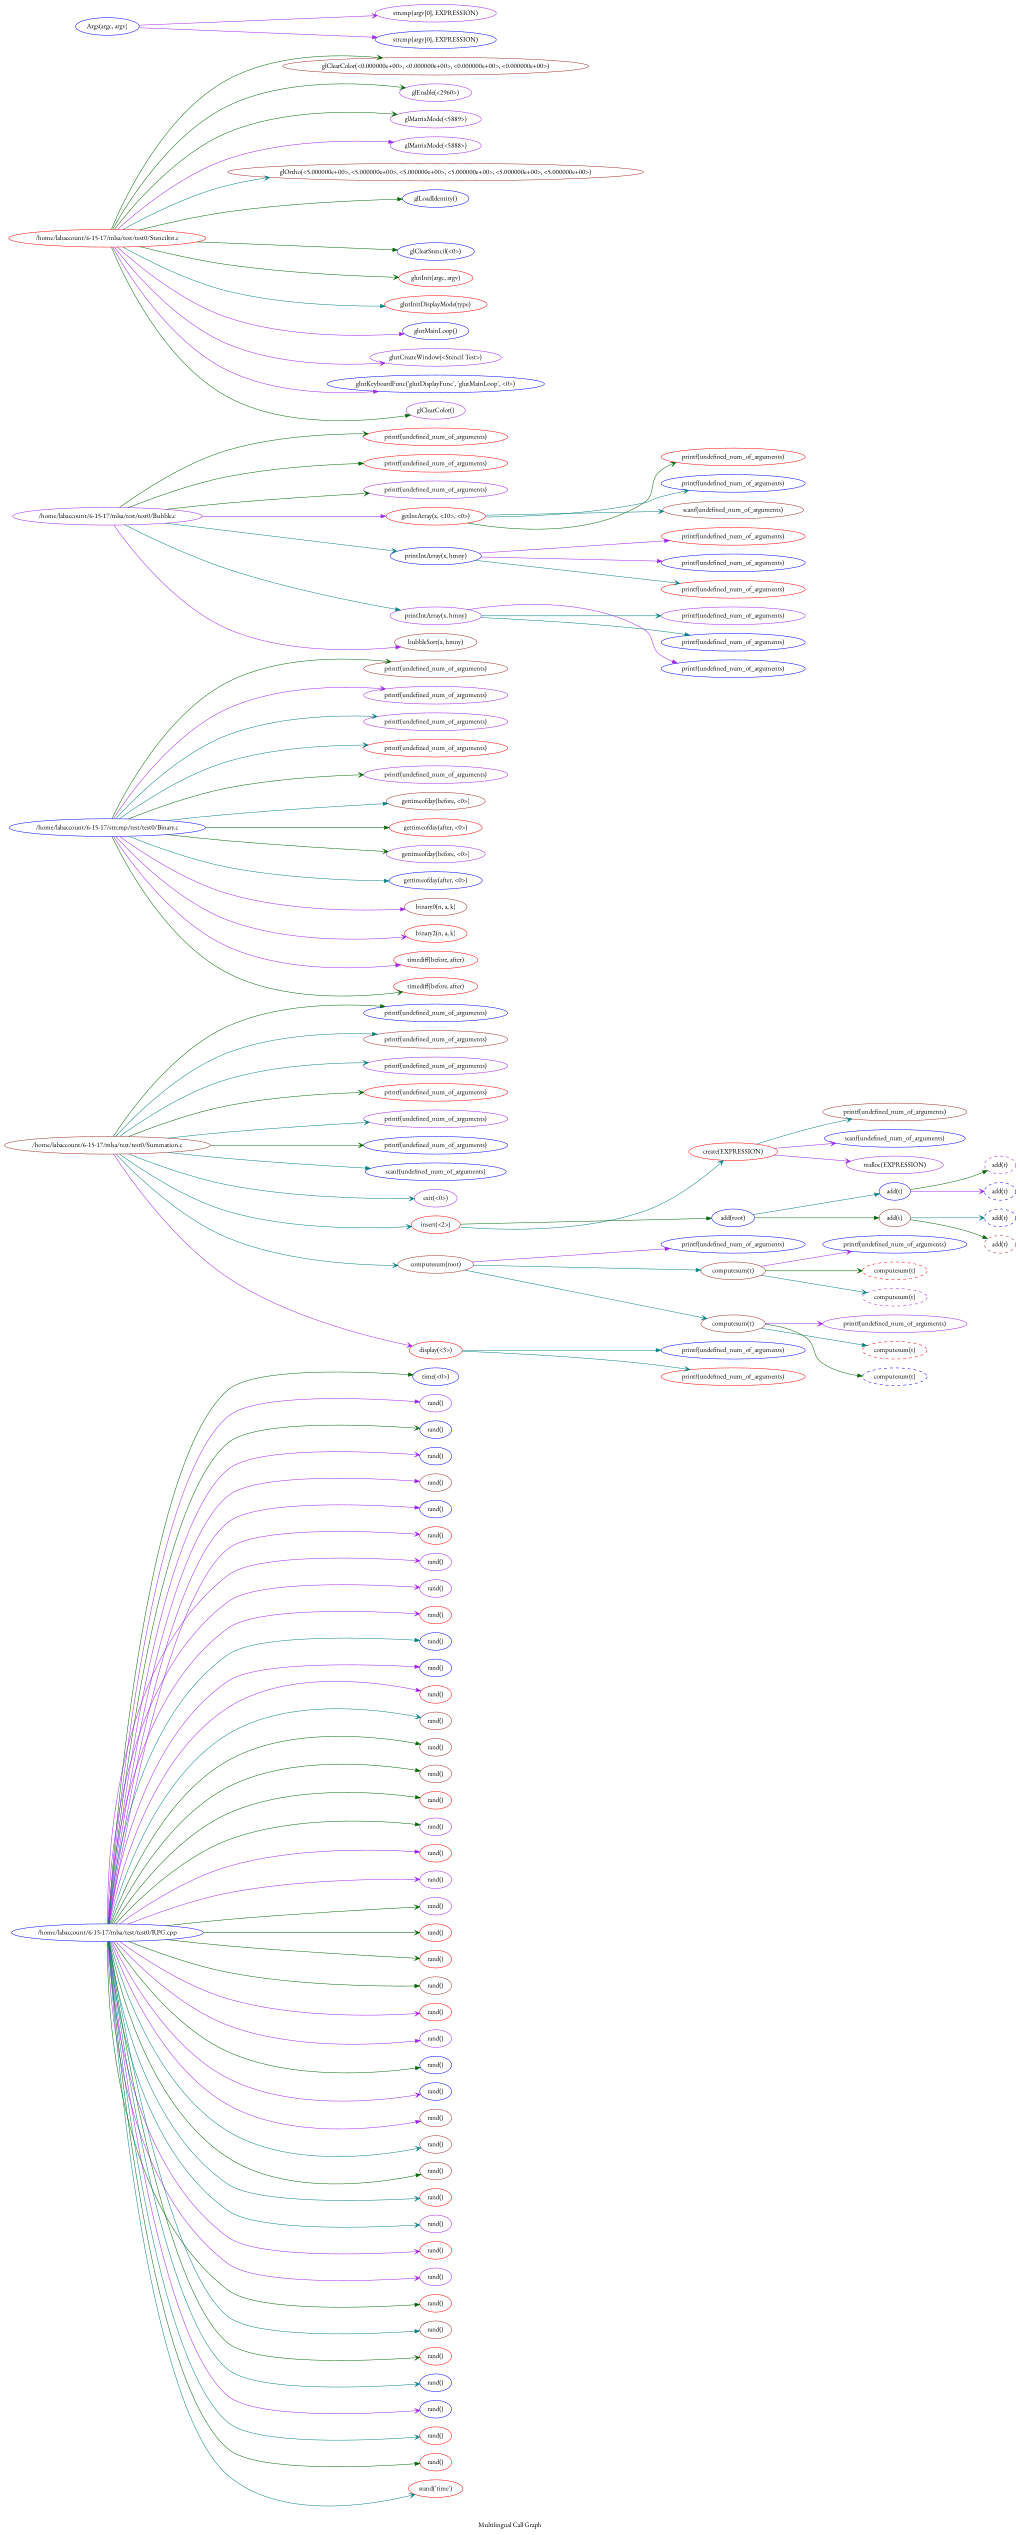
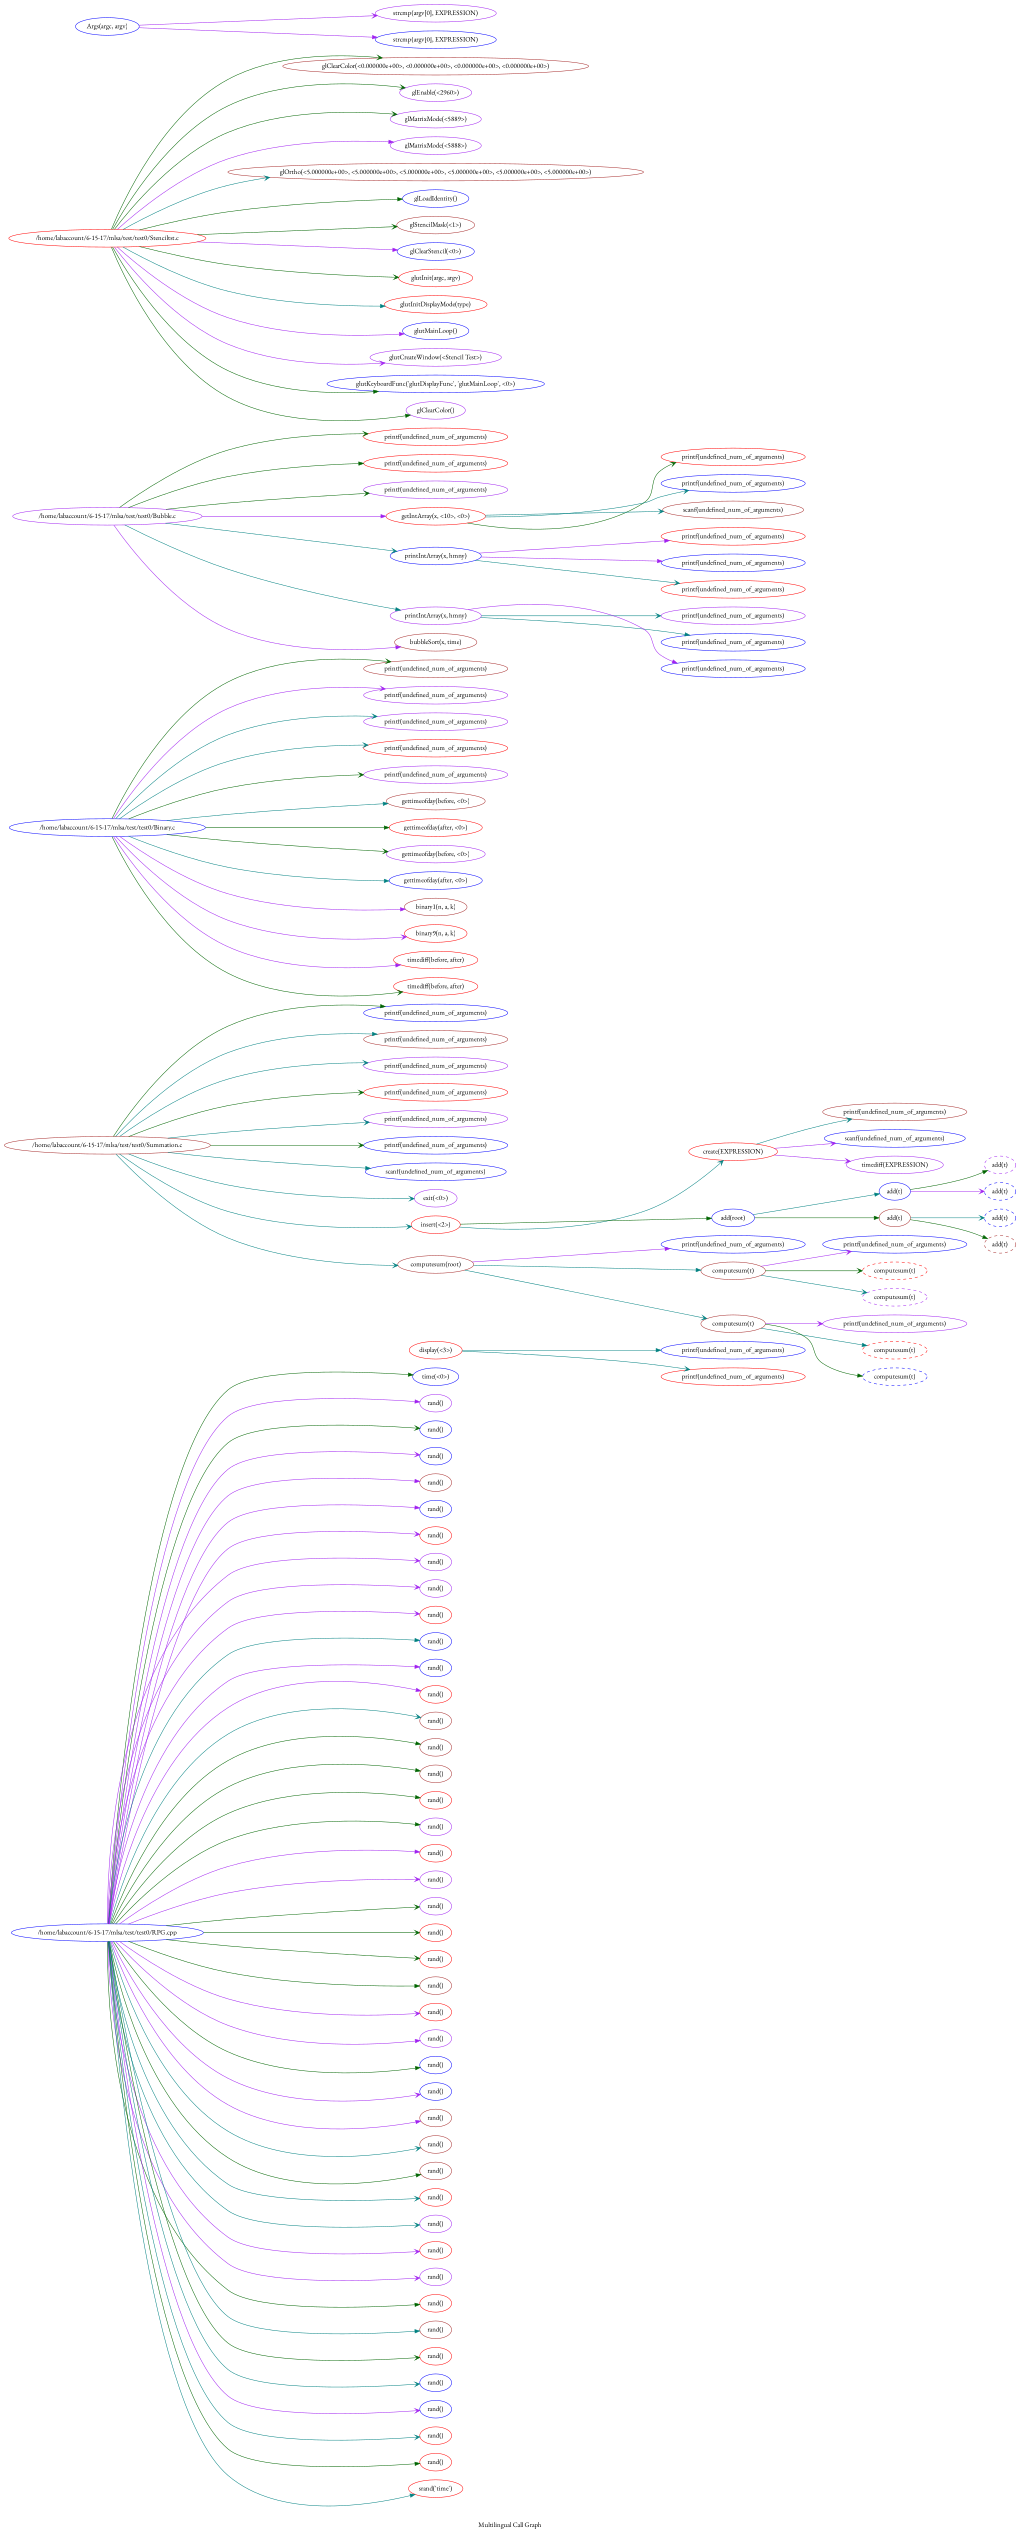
  digraph {
    fontname="EB Garamond"
    label="Multilingual Call Graph"
    rankdir=LR
    node [color=blue fontname="EB Garamond" shape=oval]
    edge [arrowhead=vee color=purple fontname="EB Garamond"]
    n1 [label="/home/labaccount/6-15-17/mlsa/test/test0/RPG.cpp"]
    n2 [label="time(<0>)"]
    n3 [color=purple label="rand()"]
    n4 [label="rand()"]
    n5 [label="rand()"]
    n6 [color=brown label="rand()"]
    n7 [label="rand()"]
    n8 [color=red label="rand()"]
    n9 [color=purple label="rand()"]
    n10 [color=purple label="rand()"]
    n11 [color=red label="rand()"]
    n12 [label="rand()"]
    n13 [label="rand()"]
    n14 [color=red label="rand()"]
    n15 [color=brown label="rand()"]
    n16 [color=brown label="rand()"]
    n17 [color=brown label="rand()"]
    n18 [color=red label="rand()"]
    n19 [color=purple label="rand()"]
    n20 [color=red label="rand()"]
    n21 [color=purple label="rand()"]
    n22 [color=purple label="rand()"]
    n23 [color=red label="rand()"]
    n24 [color=red label="rand()"]
    n25 [color=brown label="rand()"]
    n26 [color=red label="rand()"]
    n27 [color=purple label="rand()"]
    n28 [label="rand()"]
    n29 [label="rand()"]
    n30 [color=brown label="rand()"]
    n31 [color=brown label="rand()"]
    n32 [color=brown label="rand()"]
    n33 [color=red label="rand()"]
    n34 [color=purple label="rand()"]
    n35 [color=red label="rand()"]
    n36 [color=purple label="rand()"]
    n37 [color=red label="rand()"]
    n38 [color=brown label="rand()"]
    n39 [color=red label="rand()"]
    n40 [label="rand()"]
    n41 [label="rand()"]
    n42 [color=red label="rand()"]
    n43 [color=red label="rand()"]
    n44 [color=red label="srand('time')"]
    n45 [color=brown label="/home/labaccount/6-15-17/mlsa/test/test0/Summation.c"]
    n46 [label="printf(undefined_num_of_arguments)"]
    n47 [color=brown label="printf(undefined_num_of_arguments)"]
    n48 [color=purple label="printf(undefined_num_of_arguments)"]
    n49 [color=red label="printf(undefined_num_of_arguments)"]
    n50 [color=purple label="printf(undefined_num_of_arguments)"]
    n51 [label="printf(undefined_num_of_arguments)"]
    n52 [label="scanf(undefined_num_of_arguments)"]
    n53 [color=purple label="exit(<0>)"]
    n54 [color=red label="insert(<2>)"]
    n55 [color=brown label="computesum(root)"]
    n56 [color=red label="display(<3>)"]
    n57 [color=red label="create(EXPRESSION)"]
    n58 [label="add(root)"]
    n59 [label="printf(undefined_num_of_arguments)"]
    n60 [color=brown label="computesum(t)"]
    n61 [color=brown label="computesum(t)"]
    n62 [label="printf(undefined_num_of_arguments)"]
    n63 [color=red label="printf(undefined_num_of_arguments)"]
    n64 [color=brown label="printf(undefined_num_of_arguments)"]
    n65 [label="scanf(undefined_num_of_arguments)"]
-   n66 [color=purple label="malloc(EXPRESSION)"]
+   n66 [color=purple label="timediff(EXPRESSION)"]
    n67 [label="add(t)"]
    n68 [color=brown label="add(t)"]
    n69 [label="printf(undefined_num_of_arguments)"]
    n70 [color=red label="computesum(t)" style=dashed]
    n71 [color=purple label="computesum(t)" style=dashed]
    n72 [color=purple label="printf(undefined_num_of_arguments)"]
    n73 [color=red label="computesum(t)" style=dashed]
    n74 [label="computesum(t)" style=dashed]
    n75 [color=purple label="add(t)" style=dashed]
    n76 [label="add(t)" style=dashed]
    n77 [label="add(t)" style=dashed]
    n78 [color=brown label="add(t)" style=dashed]
-   n79 [label="/home/labaccount/6-15-17/strcmp/test/test0/Binary.c"]
+   n79 [label="/home/labaccount/6-15-17/mlsa/test/test0/Binary.c"]
    n80 [color=brown label="printf(undefined_num_of_arguments)"]
    n81 [color=purple label="printf(undefined_num_of_arguments)"]
    n82 [color=purple label="printf(undefined_num_of_arguments)"]
    n83 [color=red label="printf(undefined_num_of_arguments)"]
    n84 [color=purple label="printf(undefined_num_of_arguments)"]
    n85 [color=brown label="gettimeofday(before, <0>)"]
    n86 [color=red label="gettimeofday(after, <0>)"]
    n87 [color=purple label="gettimeofday(before, <0>)"]
    n88 [label="gettimeofday(after, <0>)"]
-   n89 [color=brown label="binary0(n, a, k)"]
-   n90 [color=red label="binary2(n, a, k)"]
+   n89 [color=brown label="binary1(n, a, k)"]
+   n90 [color=red label="binary9(n, a, k)"]
    n91 [color=red label="timediff(before, after)"]
    n92 [color=red label="timediff(before, after)"]
    n93 [color=purple label="/home/labaccount/6-15-17/mlsa/test/test0/Bubble.c"]
    n94 [color=red label="printf(undefined_num_of_arguments)"]
    n95 [color=red label="printf(undefined_num_of_arguments)"]
    n96 [color=purple label="printf(undefined_num_of_arguments)"]
    n97 [color=red label="getIntArray(x, <10>, <0>)"]
    n98 [label="printIntArray(x, hmny)"]
    n99 [color=purple label="printIntArray(x, hmny)"]
-   n100 [color=brown label="bubbleSort(x, hmny)"]
+   n100 [color=brown label="bubbleSort(x, time)"]
    n101 [color=red label="printf(undefined_num_of_arguments)"]
    n102 [label="printf(undefined_num_of_arguments)"]
    n103 [color=brown label="scanf(undefined_num_of_arguments)"]
    n104 [color=red label="printf(undefined_num_of_arguments)"]
    n105 [label="printf(undefined_num_of_arguments)"]
    n106 [color=red label="printf(undefined_num_of_arguments)"]
    n107 [color=purple label="printf(undefined_num_of_arguments)"]
    n108 [label="printf(undefined_num_of_arguments)"]
    n109 [label="printf(undefined_num_of_arguments)"]
    n110 [color=red label="/home/labaccount/6-15-17/mlsa/test/test0/Stenciltst.c"]
    n111 [color=brown label="glClearColor(<0.000000e+00>, <0.000000e+00>, <0.000000e+00>, <0.000000e+00>)"]
    n112 [color=purple label="glEnable(<2960>)"]
    n113 [color=purple label="glMatrixMode(<5889>)"]
    n114 [color=purple label="glMatrixMode(<5888>)"]
    n115 [color=brown label="glOrtho(<5.000000e+00>, <5.000000e+00>, <5.000000e+00>, <5.000000e+00>, <5.000000e+00>, <5.000000e+00>)"]
    n116 [label="glLoadIdentity()"]
+   n117 [color=brown label="glStencilMask(<1>)"]
    n118 [label="glClearStencil(<0>)"]
    n119 [color=red label="glutInit(argc, argv)"]
    n120 [color=red label="glutInitDisplayMode(type)"]
    n121 [label="glutMainLoop()"]
    n122 [color=purple label="glutCreateWindow(<Stencil Test>)"]
    n123 [label="glutKeyboardFunc('glutDisplayFunc', 'glutMainLoop', <0>)"]
    n124 [color=purple label="glClearColor()"]
    n125 [label="Args(argc, argv)"]
    n126 [color=purple label="strcmp(argv[0], EXPRESSION)"]
    n127 [label="strcmp(argv[0], EXPRESSION)"]
    n1 -> n2 [arrowhead=normal color=darkgreen]
    n1 -> n3 [arrowhead=normal]
    n1 -> n4 [color=darkgreen]
    n1 -> n5
    n1 -> n6 [arrowhead=normal]
    n1 -> n7 [arrowhead=normal]
    n1 -> n8
    n1 -> n9
    n1 -> n10
    n1 -> n11
    n1 -> n12 [arrowhead=normal color=teal]
    n1 -> n13 [arrowhead=normal]
    n1 -> n14 [arrowhead=normal]
    n1 -> n15 [color=teal]
    n1 -> n16 [arrowhead=normal color=darkgreen]
    n1 -> n17 [arrowhead=normal color=darkgreen]
    n1 -> n18 [arrowhead=normal color=darkgreen]
    n1 -> n19 [arrowhead=normal color=darkgreen]
    n1 -> n20 [arrowhead=normal]
    n1 -> n21
    n1 -> n22 [color=darkgreen]
    n1 -> n23 [color=darkgreen]
    n1 -> n24 [color=darkgreen]
    n1 -> n25 [arrowhead=normal color=darkgreen]
    n1 -> n26
    n1 -> n27 [arrowhead=normal]
    n1 -> n28 [arrowhead=normal color=darkgreen]
    n1 -> n29
    n1 -> n30 [arrowhead=normal]
    n1 -> n31 [color=teal]
    n1 -> n32 [arrowhead=normal color=darkgreen]
    n1 -> n33 [color=teal]
    n1 -> n34 [color=teal]
    n1 -> n35
    n1 -> n36
    n1 -> n37 [arrowhead=normal color=darkgreen]
    n1 -> n38 [arrowhead=normal color=teal]
    n1 -> n39 [color=darkgreen]
    n1 -> n40 [color=teal]
    n1 -> n41
    n1 -> n42 [color=teal]
    n1 -> n43 [arrowhead=normal color=darkgreen]
-   n1 -> n44 [color=teal]
+   n1 -> n44 [arrowhead=normal color=teal]
    n45 -> n46 [arrowhead=normal color=darkgreen]
    n45 -> n47 [arrowhead=normal color=teal]
    n45 -> n48 [color=teal]
    n45 -> n49 [color=darkgreen]
    n45 -> n50 [color=teal]
    n45 -> n51 [color=darkgreen]
    n45 -> n52 [arrowhead=normal color=teal]
    n45 -> n53 [color=teal]
    n45 -> n54 [color=teal]
    n45 -> n55 [color=teal]
-   n45 -> n56
    n54 -> n57 [color=teal]
    n54 -> n58 [arrowhead=normal color=darkgreen]
    n55 -> n59 [arrowhead=normal]
    n55 -> n60 [arrowhead=normal color=teal]
    n55 -> n61 [color=teal]
    n56 -> n62 [arrowhead=normal color=teal]
    n56 -> n63 [color=teal]
    n57 -> n64 [color=teal]
    n57 -> n65
    n57 -> n66
    n58 -> n67 [arrowhead=normal color=teal]
    n58 -> n68 [arrowhead=normal color=darkgreen]
    n60 -> n69
    n60 -> n70 [color=darkgreen]
    n60 -> n71 [color=teal]
    n61 -> n72
    n61 -> n73 [arrowhead=normal color=teal]
    n61 -> n74 [arrowhead=normal color=darkgreen]
    n67 -> n75 [arrowhead=normal color=darkgreen]
    n67 -> n76
    n68 -> n77 [color=teal]
    n68 -> n78 [arrowhead=normal color=darkgreen]
    n79 -> n80 [color=darkgreen]
    n79 -> n81
    n79 -> n82 [color=teal]
    n79 -> n83 [color=teal]
    n79 -> n84 [color=darkgreen]
    n79 -> n85 [arrowhead=normal color=teal]
    n79 -> n86 [arrowhead=normal color=darkgreen]
    n79 -> n87 [color=darkgreen]
    n79 -> n88 [arrowhead=normal color=teal]
    n79 -> n89 [arrowhead=normal]
    n79 -> n90
    n79 -> n91 [arrowhead=normal]
    n79 -> n92 [color=darkgreen]
    n93 -> n94 [color=darkgreen]
    n93 -> n95 [arrowhead=normal color=darkgreen]
    n93 -> n96 [color=darkgreen]
    n93 -> n97 [arrowhead=normal]
    n93 -> n98 [color=teal]
    n93 -> n99 [arrowhead=normal color=teal]
    n93 -> n100 [arrowhead=normal]
    n97 -> n101 [color=darkgreen]
    n97 -> n102 [color=teal]
    n97 -> n103 [color=teal]
    n98 -> n104 [arrowhead=normal]
    n98 -> n105 [arrowhead=normal]
    n98 -> n106 [color=teal]
    n99 -> n107 [color=teal]
    n99 -> n108 [arrowhead=normal color=teal]
    n99 -> n109 [arrowhead=normal]
    n110 -> n111 [color=darkgreen]
    n110 -> n112 [color=darkgreen]
    n110 -> n113 [color=darkgreen]
    n110 -> n114 [arrowhead=normal]
    n110 -> n115 [color=teal]
    n110 -> n116 [arrowhead=normal color=darkgreen]
-   n110 -> n118 [arrowhead=normal color=darkgreen]
+   n110 -> n117 [color=darkgreen]
+   n110 -> n118 [arrowhead=normal]
    n110 -> n119 [color=darkgreen]
    n110 -> n120 [arrowhead=normal color=teal]
    n110 -> n121 [arrowhead=normal]
    n110 -> n122
-   n110 -> n123 [arrowhead=normal]
+   n110 -> n123 [arrowhead=normal color=darkgreen]
    n110 -> n124 [arrowhead=normal color=darkgreen]
    n125 -> n126
    n125 -> n127 [arrowhead=normal]
  }
